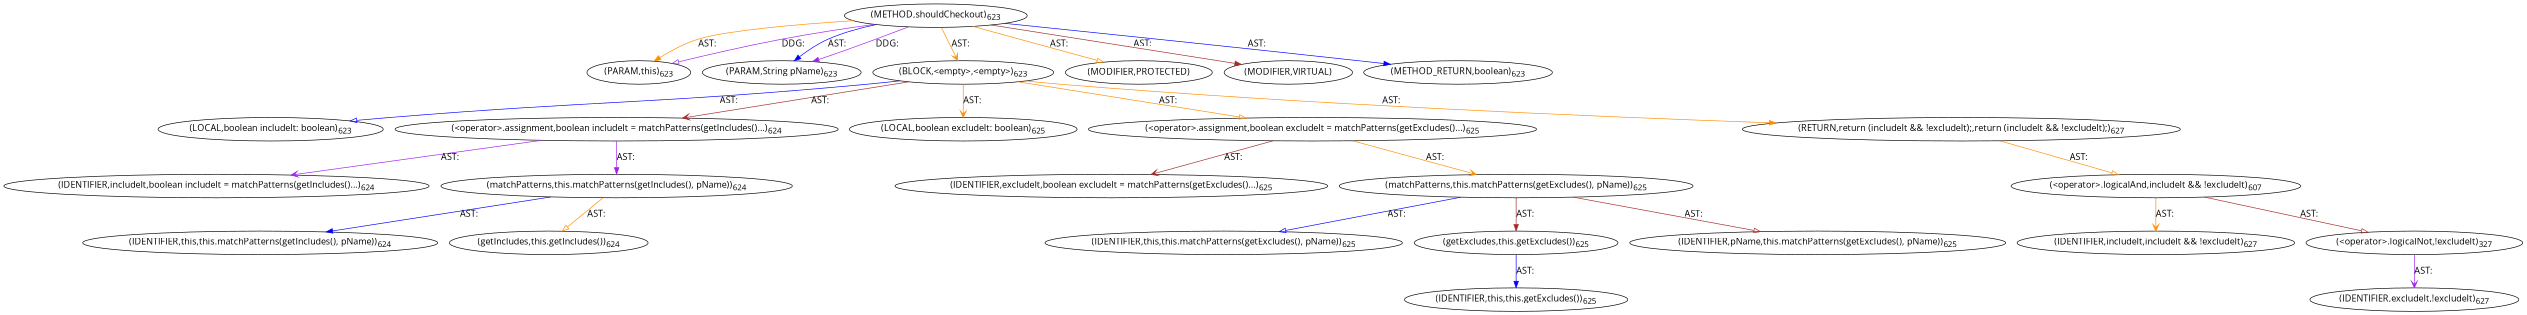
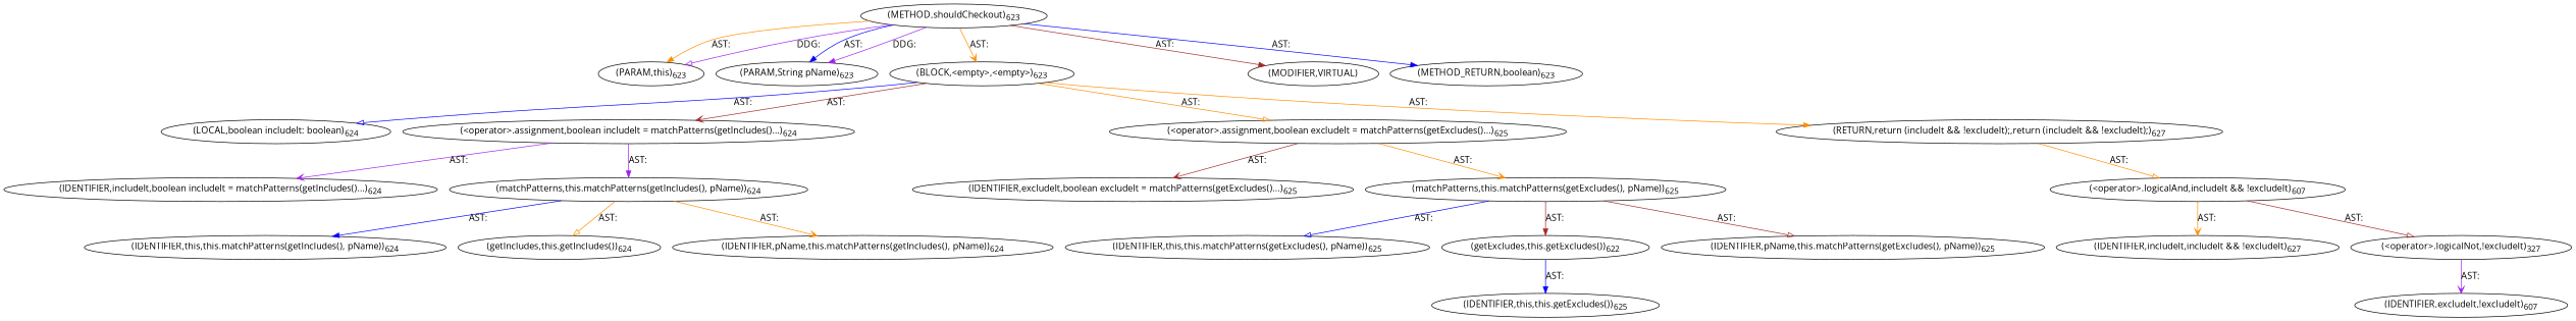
  digraph {
    fontname="Open Sans"
    node [fontname="Open Sans"]
    edge [arrowhead=normal color=darkorange fontname="Open Sans"]
    n1 [label=<(METHOD,shouldCheckout)<SUB>623</SUB>>]
    n2 [label=<(PARAM,this)<SUB>623</SUB>>]
    n3 [label=<(PARAM,String pName)<SUB>623</SUB>>]
    n4 [label=<(BLOCK,&lt;empty&gt;,&lt;empty&gt;)<SUB>623</SUB>>]
-   n5 [label=<(MODIFIER,PROTECTED)>]
    n6 [label=<(MODIFIER,VIRTUAL)>]
    n7 [label=<(METHOD_RETURN,boolean)<SUB>623</SUB>>]
-   n8 [label=<(LOCAL,boolean includeIt: boolean)<SUB>623</SUB>>]
+   n8 [label=<(LOCAL,boolean includeIt: boolean)<SUB>624</SUB>>]
    n9 [label=<(&lt;operator&gt;.assignment,boolean includeIt = matchPatterns(getIncludes()...)<SUB>624</SUB>>]
-   n10 [label=<(LOCAL,boolean excludeIt: boolean)<SUB>625</SUB>>]
    n11 [label=<(&lt;operator&gt;.assignment,boolean excludeIt = matchPatterns(getExcludes()...)<SUB>625</SUB>>]
    n12 [label=<(RETURN,return (includeIt &amp;&amp; !excludeIt);,return (includeIt &amp;&amp; !excludeIt);)<SUB>627</SUB>>]
    n13 [label=<(IDENTIFIER,includeIt,boolean includeIt = matchPatterns(getIncludes()...)<SUB>624</SUB>>]
    n14 [label=<(matchPatterns,this.matchPatterns(getIncludes(), pName))<SUB>624</SUB>>]
    n15 [label=<(IDENTIFIER,excludeIt,boolean excludeIt = matchPatterns(getExcludes()...)<SUB>625</SUB>>]
    n16 [label=<(matchPatterns,this.matchPatterns(getExcludes(), pName))<SUB>625</SUB>>]
    n17 [label=<(&lt;operator&gt;.logicalAnd,includeIt &amp;&amp; !excludeIt)<SUB>607</SUB>>]
    n18 [label=<(IDENTIFIER,this,this.matchPatterns(getIncludes(), pName))<SUB>624</SUB>>]
    n19 [label=<(getIncludes,this.getIncludes())<SUB>624</SUB>>]
+   n20 [label=<(IDENTIFIER,pName,this.matchPatterns(getIncludes(), pName))<SUB>624</SUB>>]
    n21 [label=<(IDENTIFIER,this,this.matchPatterns(getExcludes(), pName))<SUB>625</SUB>>]
-   n22 [label=<(getExcludes,this.getExcludes())<SUB>625</SUB>>]
+   n22 [label=<(getExcludes,this.getExcludes())<SUB>622</SUB>>]
    n23 [label=<(IDENTIFIER,pName,this.matchPatterns(getExcludes(), pName))<SUB>625</SUB>>]
    n24 [label=<(IDENTIFIER,this,this.getExcludes())<SUB>625</SUB>>]
    n25 [label=<(IDENTIFIER,includeIt,includeIt &amp;&amp; !excludeIt)<SUB>627</SUB>>]
    n26 [label=<(&lt;operator&gt;.logicalNot,!excludeIt)<SUB>327</SUB>>]
-   n27 [label=<(IDENTIFIER,excludeIt,!excludeIt)<SUB>627</SUB>>]
+   n27 [label=<(IDENTIFIER,excludeIt,!excludeIt)<SUB>607</SUB>>]
    n1 -> n2 [label="AST: "]
    n1 -> n2 [arrowhead=onormal color=purple label="DDG: "]
    n1 -> n3 [color=blue label="AST: "]
    n1 -> n3 [color=purple label="DDG: "]
    n1 -> n4 [arrowhead=vee label="AST: "]
-   n1 -> n5 [arrowhead=onormal label="AST: "]
    n1 -> n6 [color=brown label="AST: "]
    n1 -> n7 [color=blue label="AST: "]
    n4 -> n8 [arrowhead=onormal color=blue label="AST: "]
    n4 -> n9 [arrowhead=vee color=brown label="AST: "]
-   n4 -> n10 [arrowhead=vee label="AST: "]
    n4 -> n11 [arrowhead=onormal label="AST: "]
    n4 -> n12 [label="AST: "]
    n9 -> n13 [arrowhead=vee color=purple label="AST: "]
    n9 -> n14 [color=purple label="AST: "]
    n11 -> n15 [arrowhead=vee color=brown label="AST: "]
    n11 -> n16 [arrowhead=vee label="AST: "]
    n12 -> n17 [arrowhead=onormal label="AST: "]
    n14 -> n18 [color=blue label="AST: "]
    n14 -> n19 [arrowhead=onormal label="AST: "]
+   n14 -> n20 [arrowhead=vee label="AST: "]
    n16 -> n21 [arrowhead=onormal color=blue label="AST: "]
    n16 -> n22 [color=brown label="AST: "]
    n16 -> n23 [arrowhead=onormal color=brown label="AST: "]
    n17 -> n25 [arrowhead=vee label="AST: "]
    n17 -> n26 [arrowhead=onormal color=brown label="AST: "]
    n22 -> n24 [color=blue label="AST: "]
    n26 -> n27 [arrowhead=vee color=purple label="AST: "]
  }
